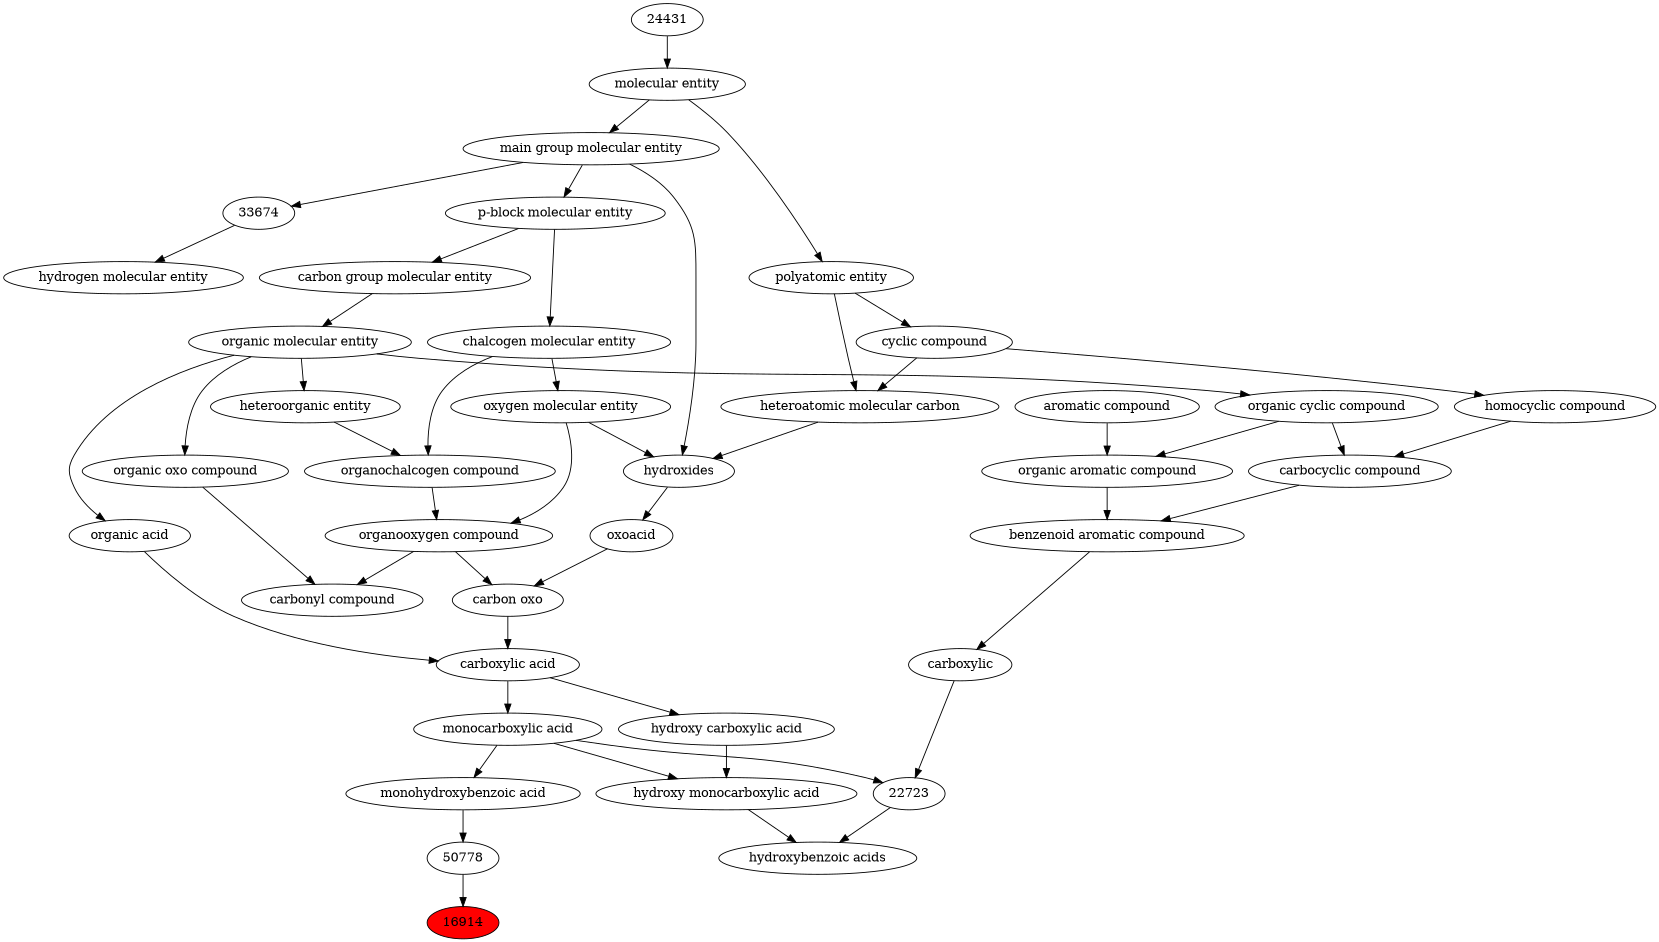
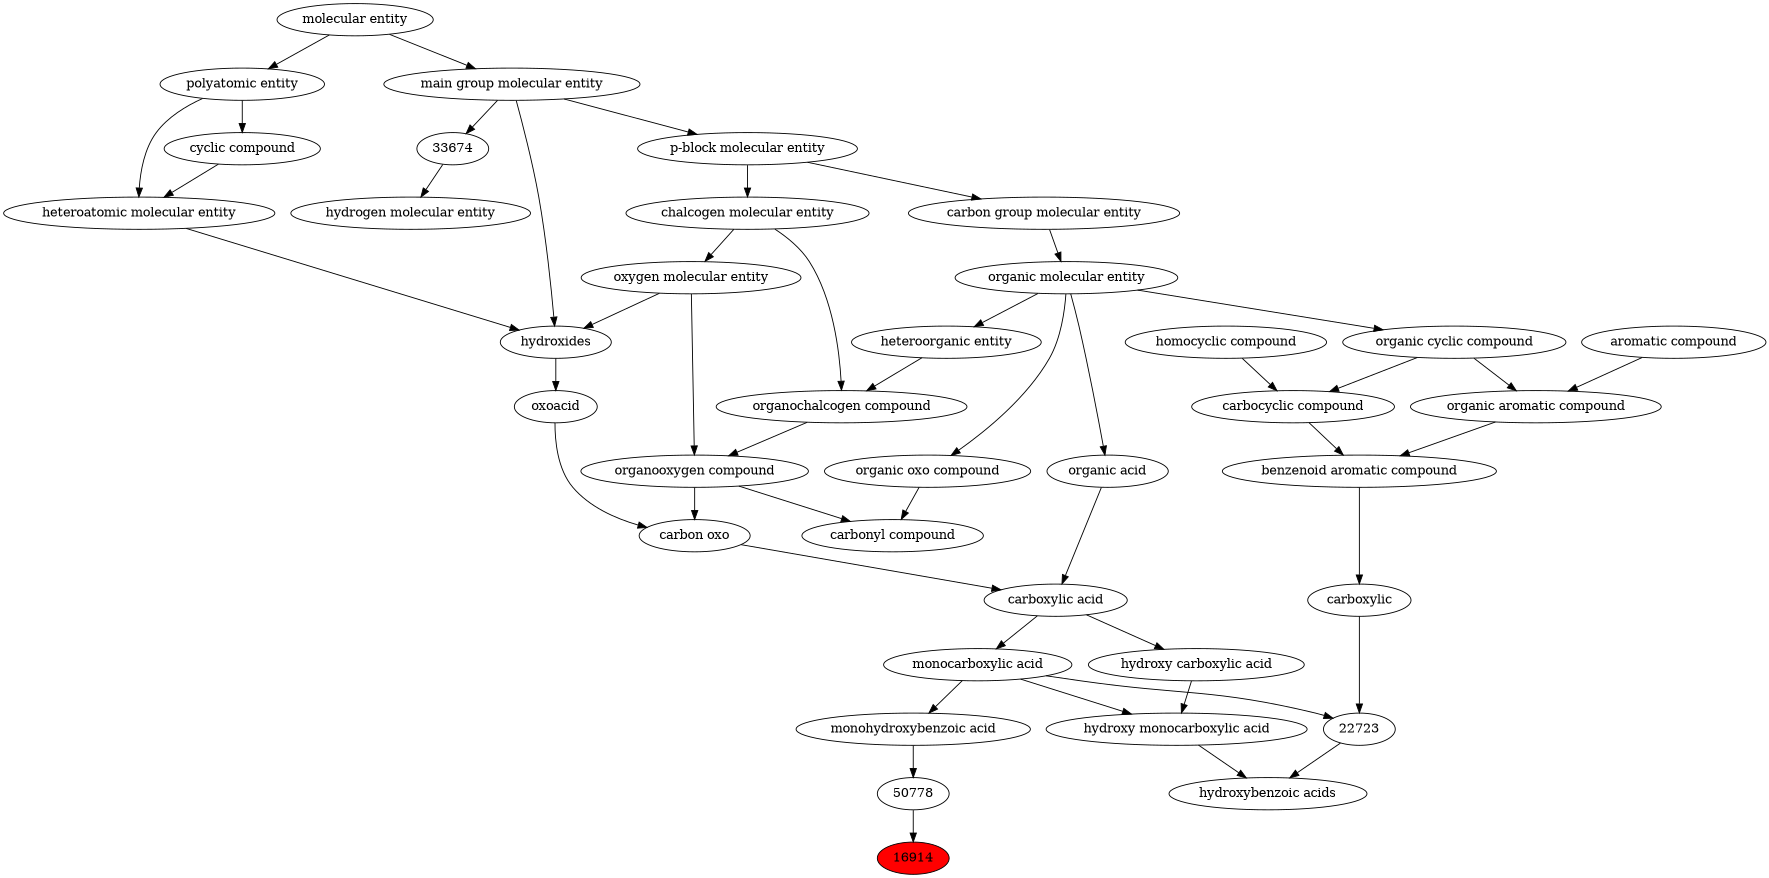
  digraph {
    n1 [fillcolor=red label=16914 style=filled]
    n2 [label=50778]
    n3 [label="monohydroxybenzoic acid"]
    n4 [label="hydroxybenzoic acids"]
    n5 [label="hydroxy monocarboxylic acid"]
    n6 [label=22723]
    n7 [label="monocarboxylic acid"]
    n8 [label="hydroxy carboxylic acid"]
    n9 [label=carboxylic]
    n10 [label="carboxylic acid"]
    n11 [label="benzenoid aromatic compound"]
    n12 [label="carbonyl compound"]
    n13 [label="carbon oxo"]
    n14 [label="organic acid"]
    n15 [label="organic aromatic compound"]
    n16 [label="carbocyclic compound"]
    n17 [label="organic oxo compound"]
    n18 [label="organooxygen compound"]
    n19 [label=oxoacid]
    n20 [label="organic molecular entity"]
    n21 [label="organic cyclic compound"]
    n22 [label="heteroorganic entity"]
    n23 [label="organochalcogen compound"]
    n24 [label="aromatic compound"]
    n25 [label="homocyclic compound"]
    n26 [label="oxygen molecular entity"]
    n27 [label=hydroxides]
    n28 [label="carbon group molecular entity"]
    n29 [label="cyclic compound"]
-   n30 [label="heteroatomic molecular carbon"]
+   n30 [label="heteroatomic molecular entity"]
    n31 [label="chalcogen molecular entity"]
    n32 [label="hydrogen molecular entity"]
    n33 [label="p-block molecular entity"]
    n34 [label="polyatomic entity"]
    n35 [label=33674]
    n36 [label="main group molecular entity"]
    n37 [label="molecular entity"]
-   n38 [label=24431]
    n2 -> n1
    n3 -> n2
    n5 -> n4
    n6 -> n4
    n7 -> n3
    n7 -> n5
    n7 -> n6
    n8 -> n5
    n9 -> n6
    n10 -> n7
    n10 -> n8
    n11 -> n9
    n13 -> n10
    n14 -> n10
    n15 -> n11
    n16 -> n11
    n17 -> n12
    n18 -> n12
    n18 -> n13
    n19 -> n13
    n20 -> n14
    n20 -> n17
    n20 -> n21
    n20 -> n22
    n21 -> n15
    n21 -> n16
    n22 -> n23
    n23 -> n18
    n24 -> n15
    n25 -> n16
    n26 -> n18
    n26 -> n27
    n27 -> n19
    n28 -> n20
-   n29 -> n25
    n29 -> n30
    n30 -> n27
    n31 -> n23
    n31 -> n26
    n33 -> n28
    n33 -> n31
    n34 -> n29
    n34 -> n30
    n35 -> n32
    n36 -> n27
    n36 -> n33
    n36 -> n35
    n37 -> n34
    n37 -> n36
-   n38 -> n37
  }
